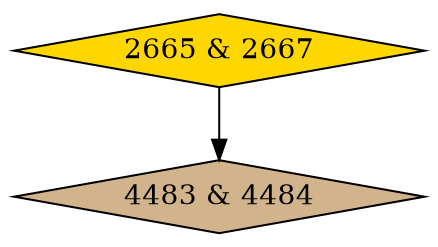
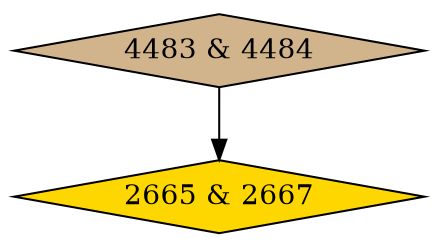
  digraph {
    node [shape=diamond style=filled]
    n1 [label="2665 & 2667" fillcolor=gold]
    n2 [label="4483 & 4484" fillcolor=tan]
-   n1 -> n2
+   n2 -> n1
  }
